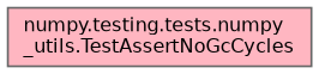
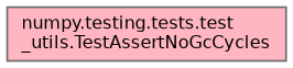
  digraph {
    rankdir=TB
-   n1 [color=grey40 fillcolor=lightpink fontname=Helvetica fontsize=10 height=0.2 label="numpy.testing.tests.numpy\l_utils.TestAssertNoGcCycles" shape=box style=filled width=0.4]
+   n1 [color=grey40 fillcolor=lightpink fontname=Helvetica fontsize=10 height=0.2 label="numpy.testing.tests.test\l_utils.TestAssertNoGcCycles" shape=box style=filled width=0.4]
  }
